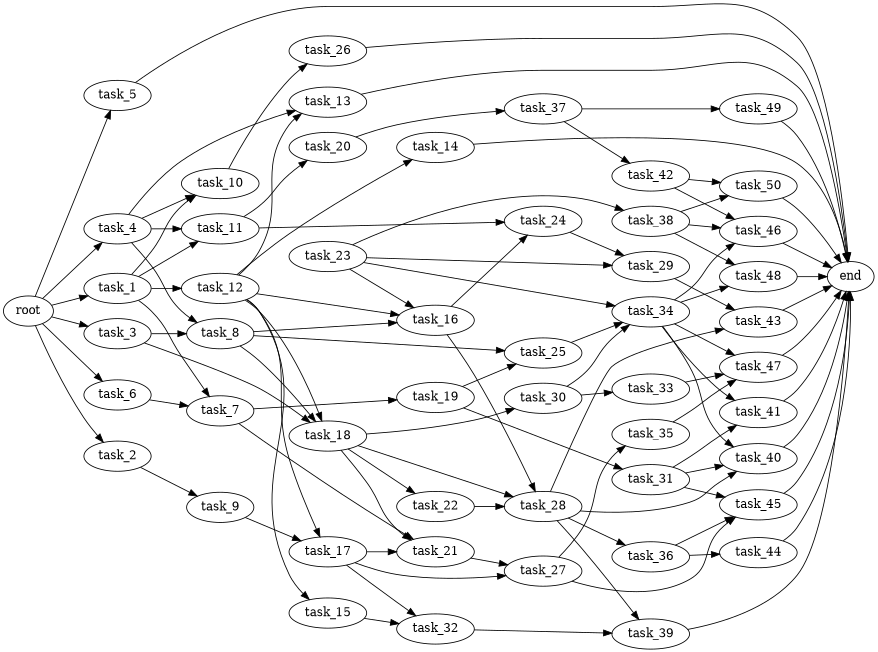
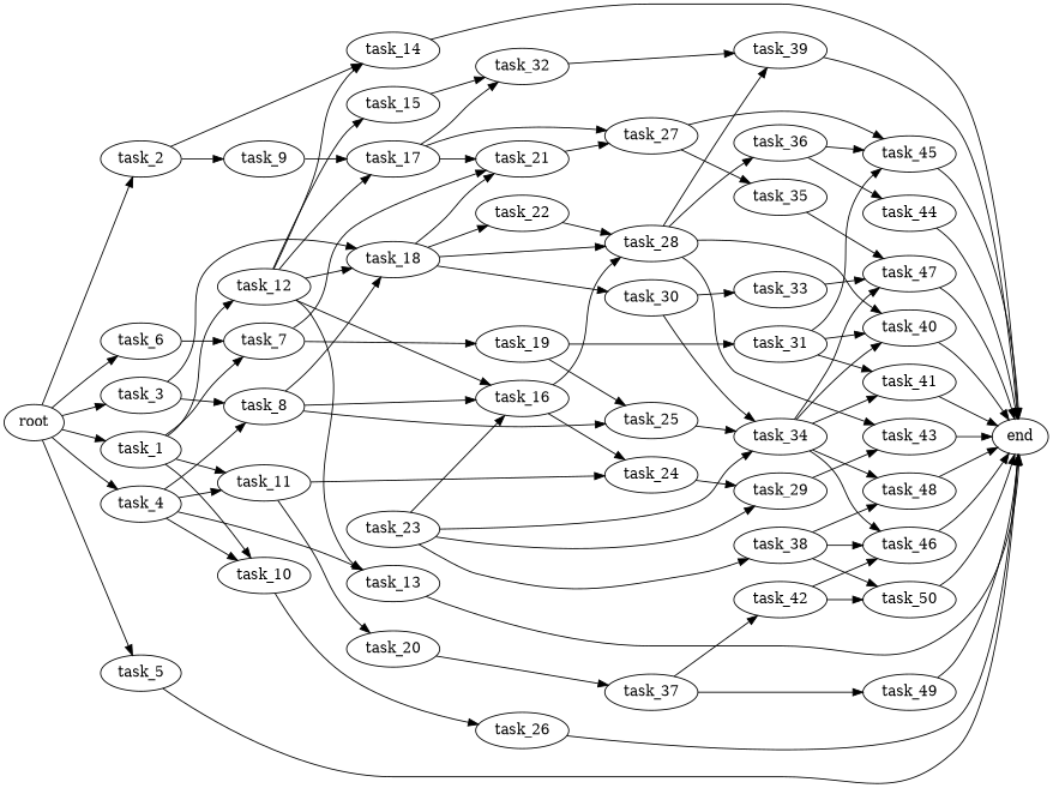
  digraph {
    rankdir=LR
    root
    task_1
    task_2
    task_3
    task_4
    task_5
    task_6
    task_7
    task_10
    task_11
    task_12
    task_9
    task_14
    task_8
    task_18
    task_13
    end
    task_19
    task_21
    task_26
    task_20
    task_24
    task_16
    task_17
    task_15
    task_25
    task_28
    task_22
    task_30
    task_31
    task_27
    task_34
    task_32
    task_37
    task_29
    task_39
    task_23
    task_38
    task_36
    task_40
    task_43
    task_35
    task_45
    task_33
    task_41
    task_42
    task_49
    task_47
    task_46
    task_48
    task_50
    task_44
    root -> task_1
    root -> task_2
    root -> task_3
    root -> task_4
    root -> task_5
    root -> task_6
    task_1 -> task_7
    task_1 -> task_10
    task_1 -> task_11
    task_1 -> task_12
    task_2 -> task_9
+   task_2 -> task_14
    task_3 -> task_8
    task_3 -> task_18
    task_4 -> task_10
    task_4 -> task_11
    task_4 -> task_8
    task_4 -> task_13
    task_5 -> end
    task_6 -> task_7
    task_7 -> task_19
    task_7 -> task_21
    task_10 -> task_26
    task_11 -> task_20
    task_11 -> task_24
    task_12 -> task_14
    task_12 -> task_18
    task_12 -> task_13
    task_12 -> task_16
    task_12 -> task_17
    task_12 -> task_15
    task_9 -> task_17
    task_14 -> end
    task_8 -> task_18
    task_8 -> task_16
    task_8 -> task_25
    task_18 -> task_21
    task_18 -> task_28
    task_18 -> task_22
    task_18 -> task_30
    task_13 -> end
    task_19 -> task_25
    task_19 -> task_31
    task_21 -> task_27
    task_26 -> end
    task_20 -> task_37
    task_24 -> task_29
    task_16 -> task_24
    task_16 -> task_28
    task_17 -> task_21
    task_17 -> task_27
    task_17 -> task_32
    task_15 -> task_32
    task_25 -> task_34
    task_28 -> task_39
    task_28 -> task_36
    task_28 -> task_40
    task_28 -> task_43
    task_22 -> task_28
    task_30 -> task_34
    task_30 -> task_33
    task_31 -> task_40
    task_31 -> task_45
    task_31 -> task_41
    task_27 -> task_35
    task_27 -> task_45
    task_34 -> task_40
    task_34 -> task_41
    task_34 -> task_47
    task_34 -> task_46
    task_34 -> task_48
    task_32 -> task_39
    task_37 -> task_42
    task_37 -> task_49
    task_29 -> task_43
    task_39 -> end
    task_23 -> task_16
    task_23 -> task_34
    task_23 -> task_29
    task_23 -> task_38
    task_38 -> task_46
    task_38 -> task_48
    task_38 -> task_50
    task_36 -> task_45
    task_36 -> task_44
    task_40 -> end
    task_43 -> end
    task_35 -> task_47
    task_45 -> end
    task_33 -> task_47
    task_41 -> end
    task_42 -> task_46
    task_42 -> task_50
    task_49 -> end
    task_47 -> end
    task_46 -> end
    task_48 -> end
    task_50 -> end
    task_44 -> end
  }
